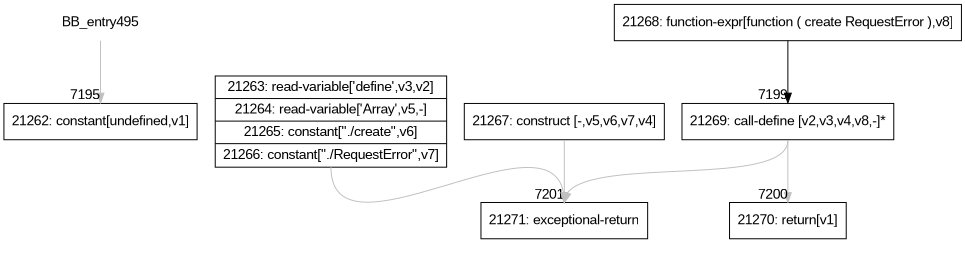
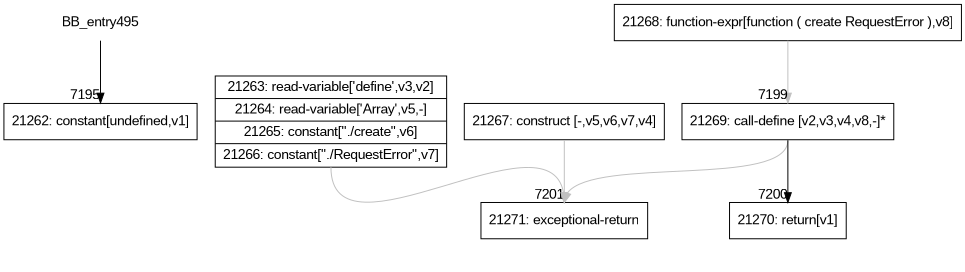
  digraph {
    fontname="Liberation Sans"
    rankdir=TD
    node [fontname="Liberation Sans" shape=record]
    edge [fontname="Liberation Sans" headport=n tailport=s]
    BB_entry495 [shape=none]
    n2 [label="{21262: constant[undefined,v1]}"]
    n3 [label="{21263: read-variable['define',v3,v2]|21264: read-variable['Array',v5,-]|21265: constant[\"./create\",v6]|21266: constant[\"./RequestError\",v7]}"]
    n4 [label="{21271: exceptional-return}"]
    n5 [label="{21267: construct [-,v5,v6,v7,v4]}"]
    n6 [label="{21268: function-expr[function ( create RequestError ),v8]}"]
    n7 [label="{21269: call-define [v2,v3,v4,v8,-]*}"]
    n8 [label="{21270: return[v1]}"]
-   BB_entry495 -> n2 [headlabel="    7195" color=gray]
+   BB_entry495 -> n2 [headlabel="    7195"]
    n3 -> n4 [color=gray headlabel="      7201"]
    n5 -> n4 [color=gray]
-   n6 -> n7 [headlabel="      7199"]
+   n6 -> n7 [headlabel="      7199" color=gray]
    n7 -> n4 [color=gray]
-   n7 -> n8 [headlabel="      7200" color=gray]
+   n7 -> n8 [headlabel="      7200"]
  }
